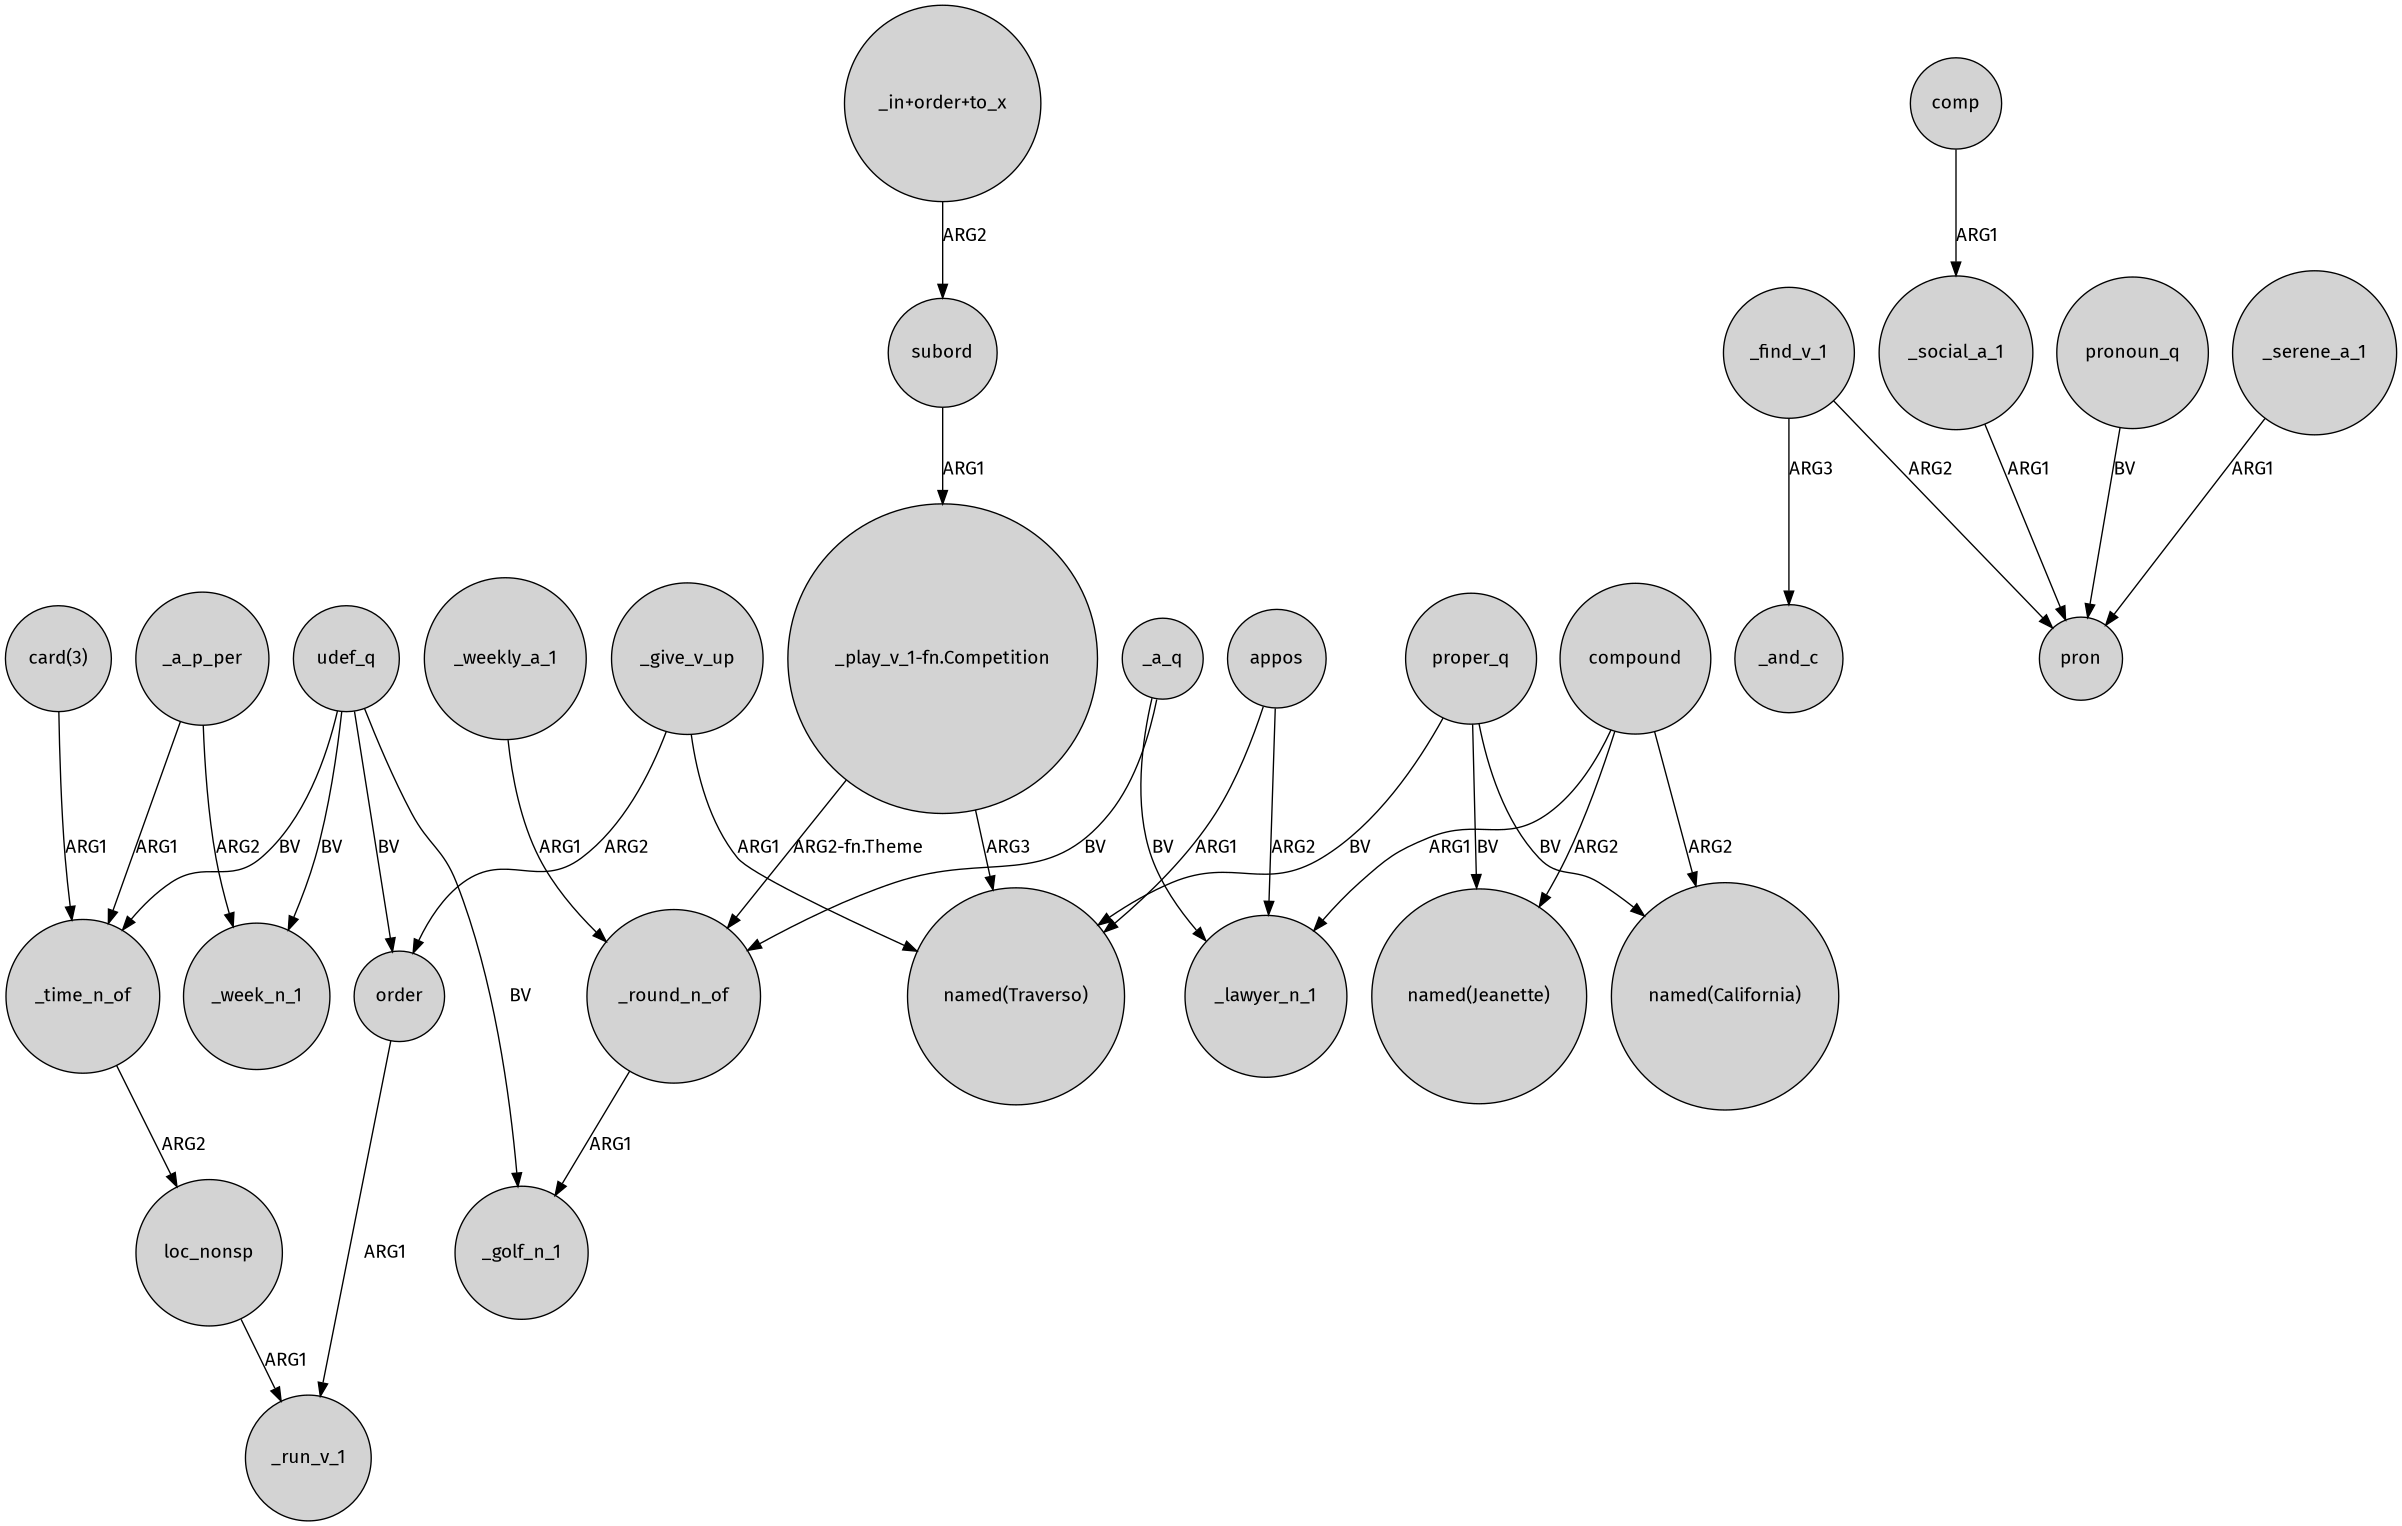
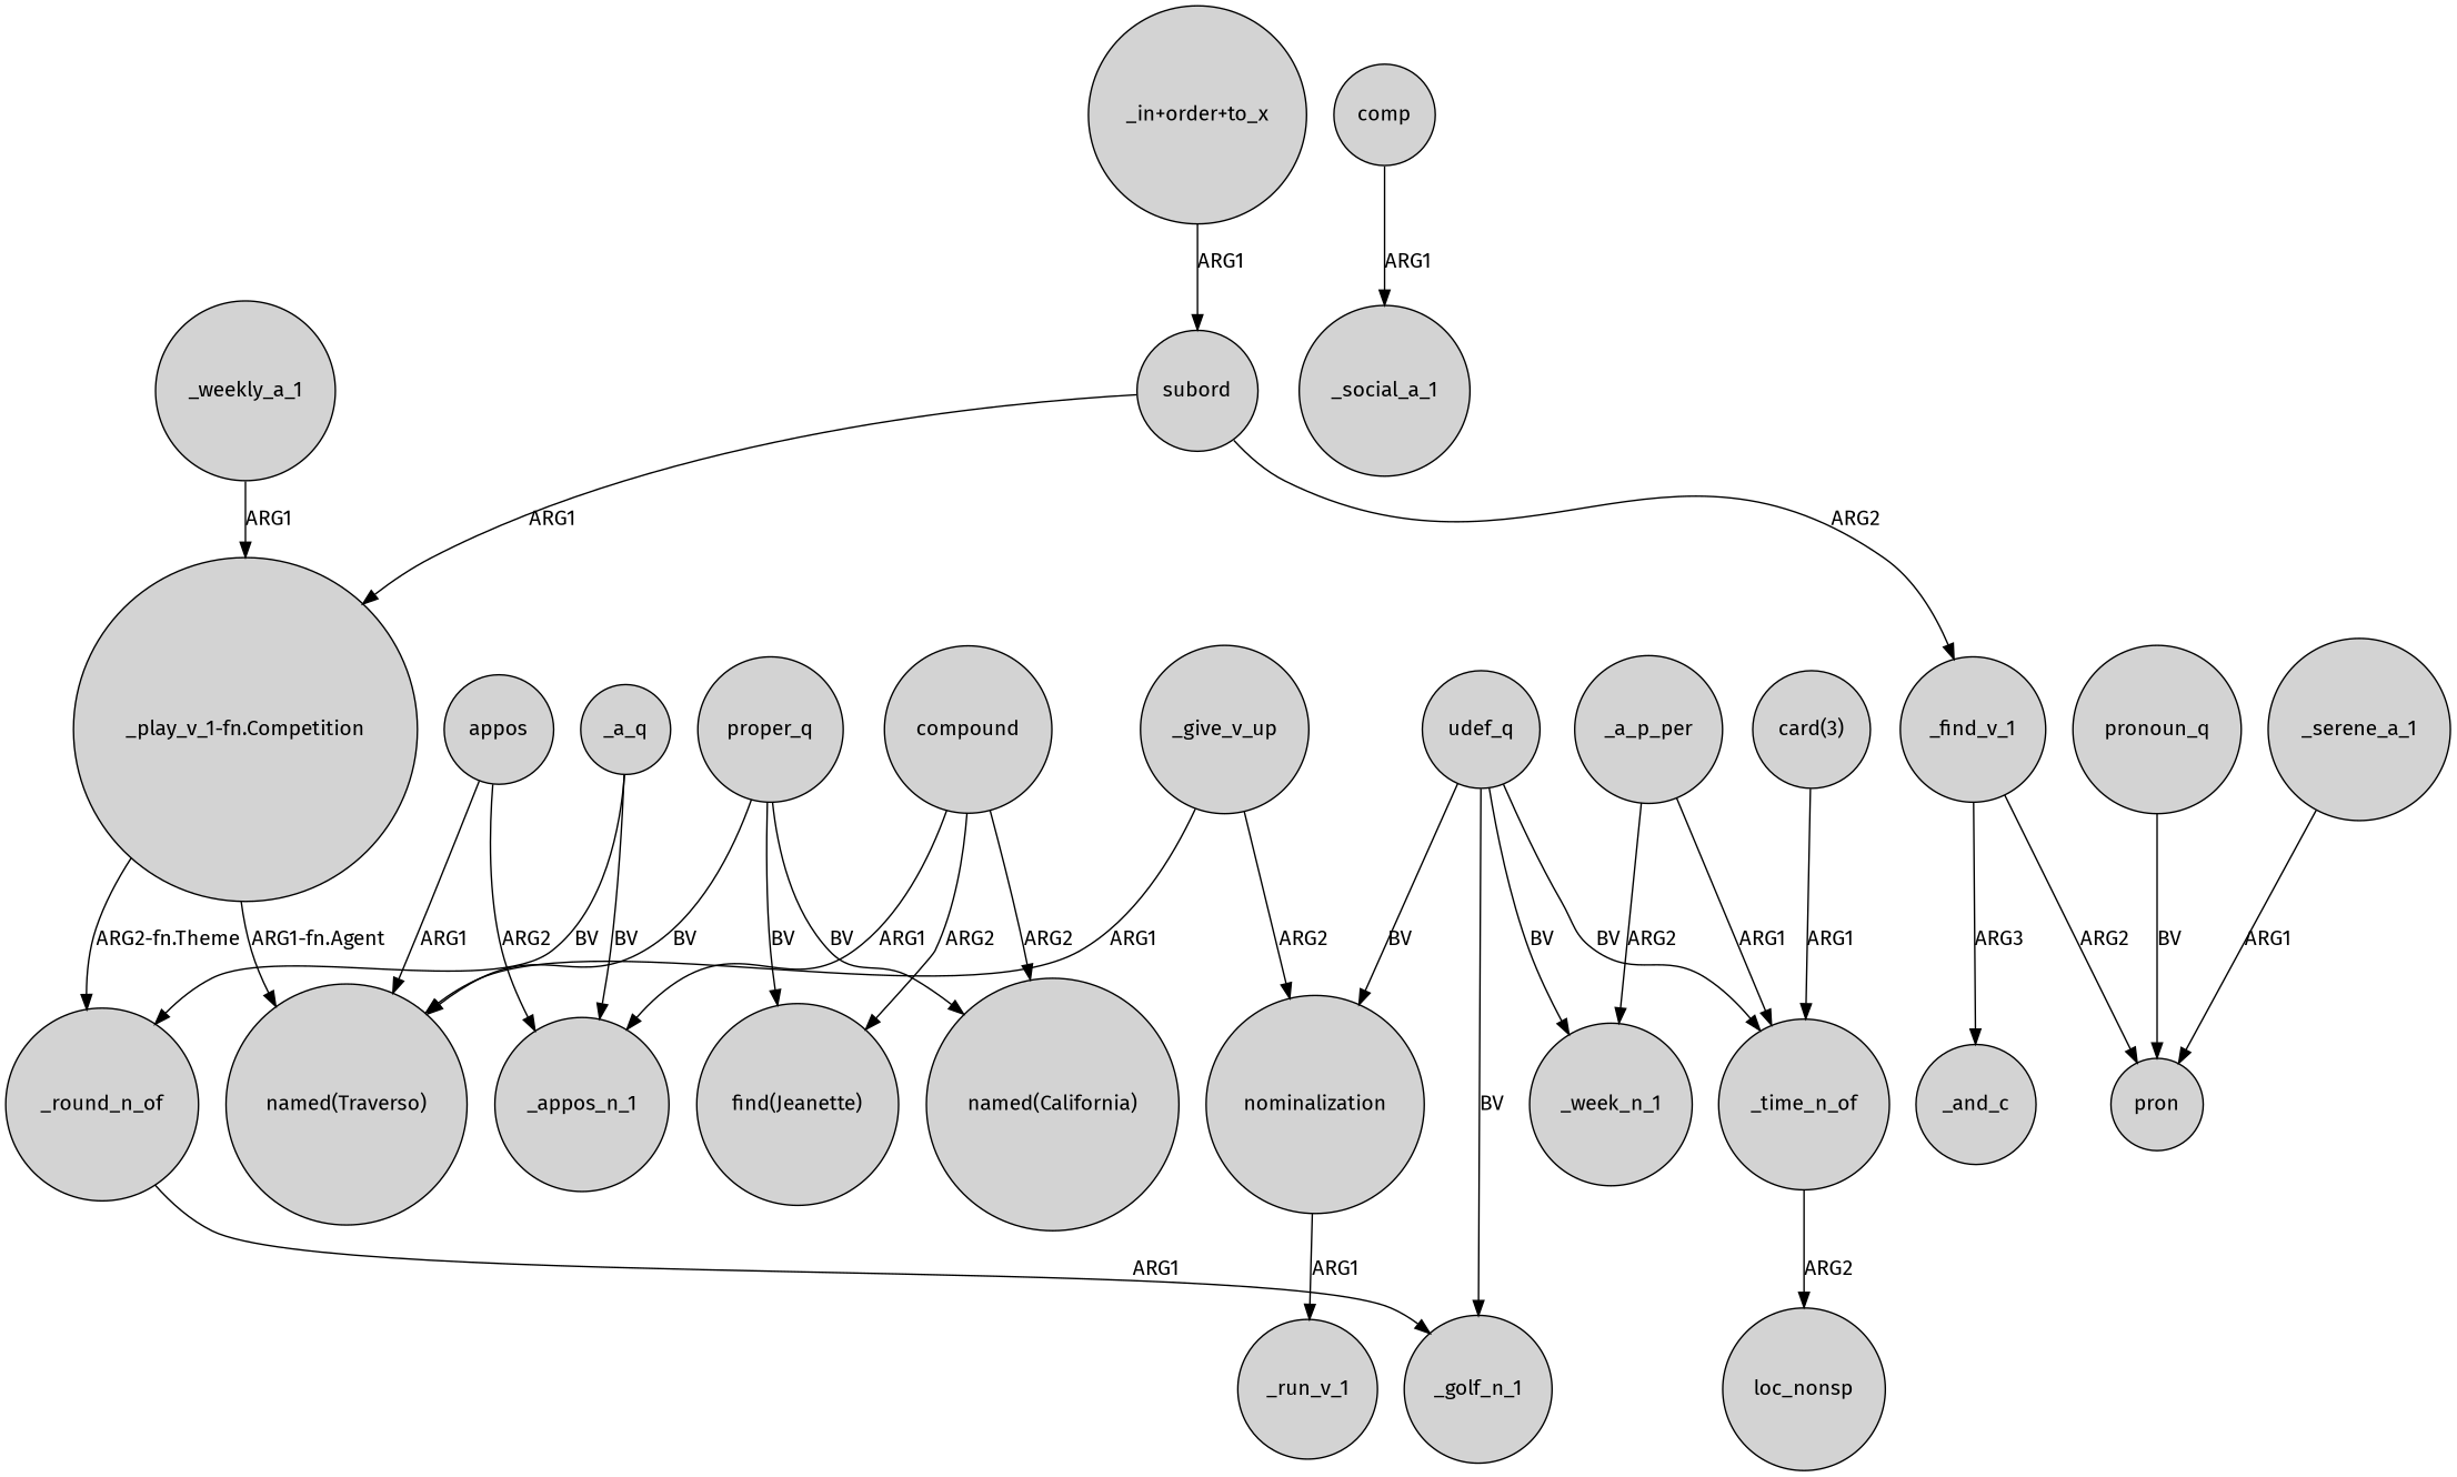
  digraph {
    fontname="Fira Sans"
    node [fontname="Fira Sans" shape=circle style=filled]
    edge [fontname="Fira Sans"]
    _round_n_of
    _golf_n_1
    _give_v_up
-   nominalization [label=order]
+   nominalization
    "named(Traverso)"
    _run_v_1
    _a_q
-   _lawyer_n_1
+   _lawyer_n_1 [label=_appos_n_1]
    loc_nonsp
    _time_n_of
    compound
    "named(California)"
-   "named(Jeanette)"
+   "named(Jeanette)" [label="find(Jeanette)"]
    _weekly_a_1
    subord
    "_play_v_1-fn.Competition"
    _find_v_1
    pron
    _and_c
    _social_a_1
    "_in+order+to_x"
    proper_q
    appos
    _a_p_per
    _week_n_1
    "card(3)"
    pronoun_q
    comp
    udef_q
    _serene_a_1
    _round_n_of -> _golf_n_1 [label=ARG1]
    _give_v_up -> nominalization [label=ARG2]
    _give_v_up -> "named(Traverso)" [label=ARG1]
    nominalization -> _run_v_1 [label=ARG1]
    _a_q -> _round_n_of [label=BV]
    _a_q -> _lawyer_n_1 [label=BV]
-   loc_nonsp -> _run_v_1 [label=ARG1]
    _time_n_of -> loc_nonsp [label=ARG2]
    compound -> _lawyer_n_1 [label=ARG1]
    compound -> "named(California)" [label=ARG2]
    compound -> "named(Jeanette)" [label=ARG2]
-   _weekly_a_1 -> _round_n_of [label=ARG1]
+   _weekly_a_1 -> "_play_v_1-fn.Competition" [label=ARG1]
    subord -> "_play_v_1-fn.Competition" [label=ARG1]
+   subord -> _find_v_1 [label=ARG2]
    "_play_v_1-fn.Competition" -> _round_n_of [label="ARG2-fn.Theme"]
-   "_play_v_1-fn.Competition" -> "named(Traverso)" [label=ARG3]
+   "_play_v_1-fn.Competition" -> "named(Traverso)" [label="ARG1-fn.Agent"]
    _find_v_1 -> pron [label=ARG2]
    _find_v_1 -> _and_c [label=ARG3]
-   _social_a_1 -> pron [label=ARG1]
-   "_in+order+to_x" -> subord [label=ARG2]
+   "_in+order+to_x" -> subord [label=ARG1]
    proper_q -> "named(Traverso)" [label=BV]
    proper_q -> "named(California)" [label=BV]
    proper_q -> "named(Jeanette)" [label=BV]
    appos -> "named(Traverso)" [label=ARG1]
    appos -> _lawyer_n_1 [label=ARG2]
    _a_p_per -> _time_n_of [label=ARG1]
    _a_p_per -> _week_n_1 [label=ARG2]
    "card(3)" -> _time_n_of [label=ARG1]
    pronoun_q -> pron [label=BV]
    comp -> _social_a_1 [label=ARG1]
    udef_q -> _golf_n_1 [label=BV]
    udef_q -> nominalization [label=BV]
    udef_q -> _time_n_of [label=BV]
    udef_q -> _week_n_1 [label=BV]
    _serene_a_1 -> pron [label=ARG1]
  }
